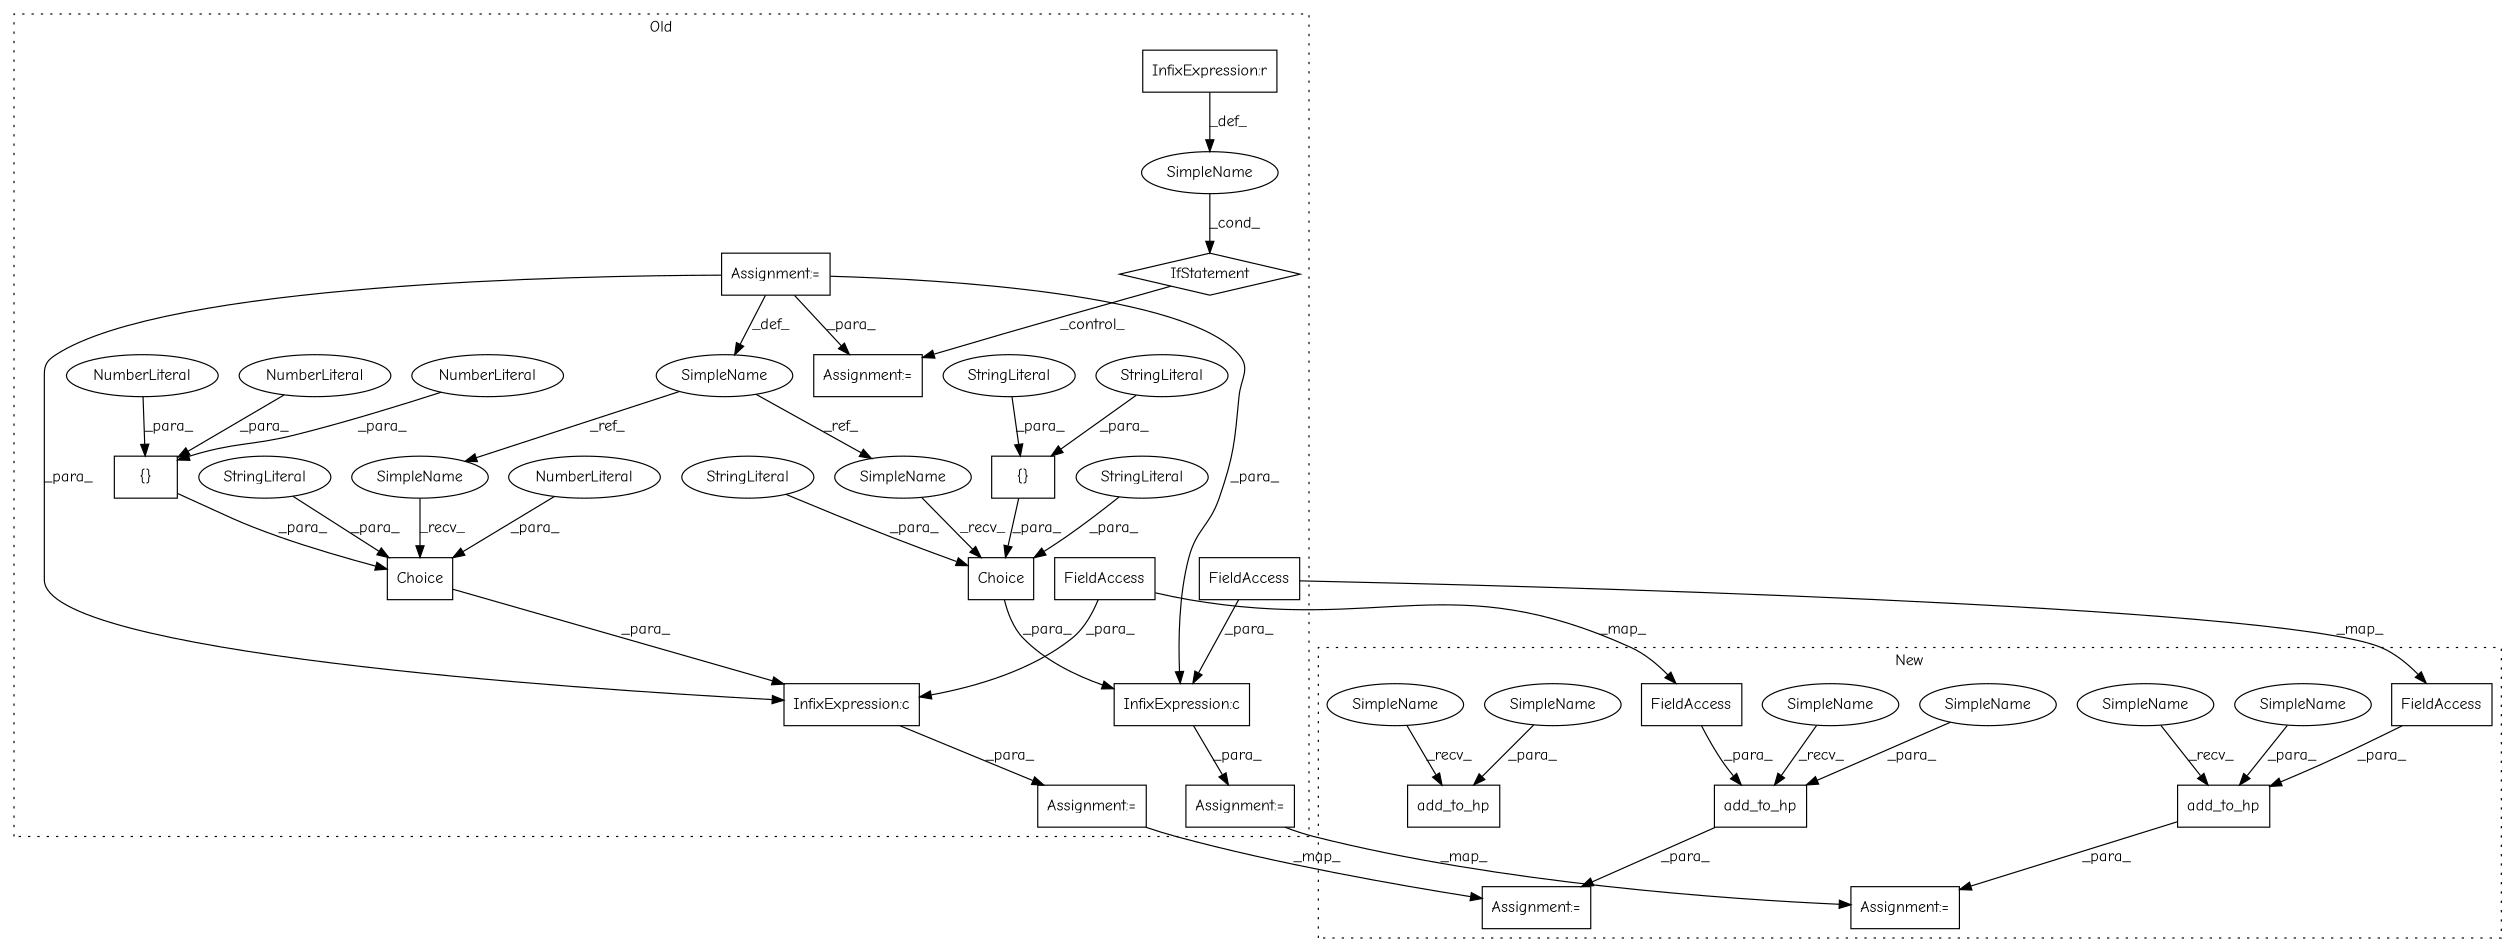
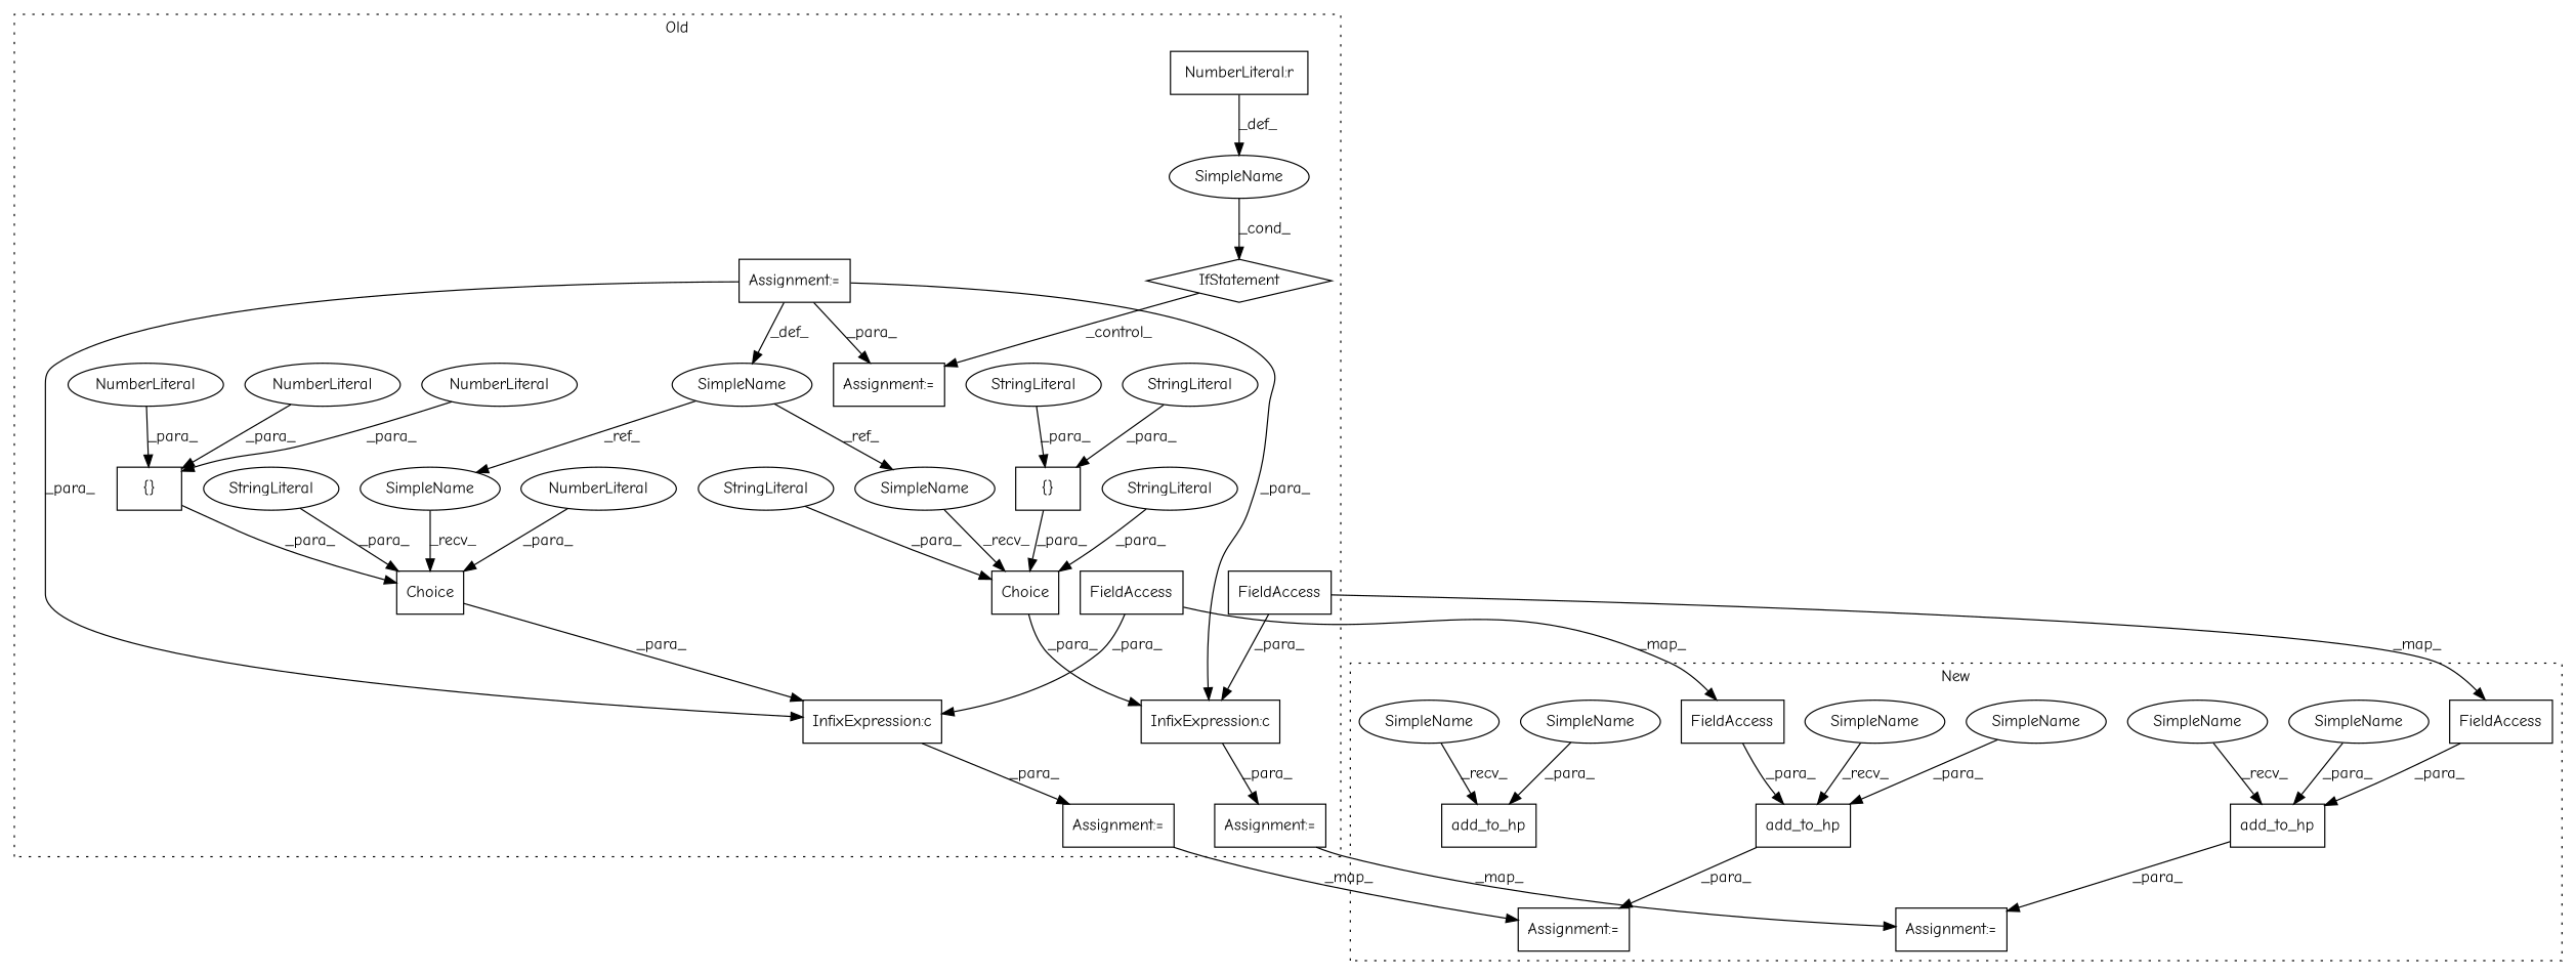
  digraph {
    fontname="Comic Neue"
    node [a=42 l=2 s=21628 shape=box fontname="Comic Neue"]
    edge [fontname="Comic Neue"]
    n1 [a=4 l="1,1" label="{}" s="21966,21984"]
    n2 [a=34 label=NumberLiteral s=21970 shape=ellipse]
    n3 [a=34 l=3 label=NumberLiteral s=21973 shape=ellipse]
    n4 [a=32 l="7,1" label=Choice s="21934,21989"]
    n5 [a=34 l=3 label=NumberLiteral s=21986 shape=ellipse]
    n6 [a=45 l=15 label=StringLiteral s=21941 shape=ellipse]
    n7 [a=34 l=3 label=NumberLiteral s=21981 shape=ellipse]
    n8 [a=27 l=4 label="InfixExpression:c" s=21927]
    n9 [a=22 l=18 label=FieldAccess s=21909]
    n10 [label=SimpleName shape=ellipse]
    n11 [a=32 l="7,1" label=Choice s="21799,21886"]
    n12 [a=4 l="1,1" label="{}" s="21832,21878"]
    n13 [a=27 l=4 label="InfixExpression:c" s=21792]
    n14 [a=7 label="Assignment:="]
    n15 [a=45 l=13 label=StringLiteral s=21806 shape=ellipse]
    n16 [a=7 l=1 label="Assignment:=" s=22314]
    n17 [a=45 l=6 label=StringLiteral s=21880 shape=ellipse]
    n18 [a=45 l=7 label=StringLiteral s=21842 shape=ellipse]
    n19 [a=45 l=10 label=StringLiteral s=21861 shape=ellipse]
    n20 [a=7 l=1 label="Assignment:=" s=21907]
    n21 [a=7 l=1 label="Assignment:=" s=21774]
-   n22 [a=27 l=4 label="InfixExpression:r" s=22247]
+   n22 [a=27 l=4 label="NumberLiteral:r" s=22247]
    n23 [label=SimpleName shape=ellipse l="" s=""]
    n24 [a=25 l="4,2" label=IfStatement s="22231,22255" shape=diamond]
    n25 [a=22 l=16 label=FieldAccess s=21776]
    n26 [label=SimpleName s=21931 shape=ellipse]
    n27 [label=SimpleName s=21796 shape=ellipse]
    n28 [a=32 l="10,1" label=add_to_hp s="22640,22671"]
    n29 [a=22 l=18 label=FieldAccess s=22650]
    n30 [a=32 l="10,1" label=add_to_hp s="22926,22951"]
    n31 [a=32 l="10,1" label=add_to_hp s="22584,22613"]
    n32 [a=7 l=1 label="Assignment:=" s=22633]
    n33 [a=7 l=1 label="Assignment:=" s=22577]
    n34 [a=22 l=16 label=FieldAccess s=22594]
    n35 [label=SimpleName s=22949 shape=ellipse]
    n36 [label=SimpleName s=22669 shape=ellipse]
    n37 [label=SimpleName s=22611 shape=ellipse]
    n38 [l=5 label=SimpleName s=22634 shape=ellipse]
    n39 [l=5 label=SimpleName s=22578 shape=ellipse]
    n40 [l=5 label=SimpleName s=22920 shape=ellipse]
    subgraph cluster_1 {
      label=Old
      style=dotted
      n1
      n2
      n3
      n4
      n5
      n6
      n7
      n8
      n9
      n10
      n11
      n12
      n13
      n14
      n15
      n16
      n17
      n18
      n19
      n20
      n21
      n22
      n23
      n24
      n25
      n26
      n27
    }
    subgraph cluster_2 {
      label=New
      style=dotted
      n28
      n29
      n30
      n31
      n32
      n33
      n34
      n35
      n36
      n37
      n38
      n39
      n40
    }
    n1 -> n4 [label=_para_]
    n2 -> n1 [label=_para_]
    n3 -> n1 [label=_para_]
    n4 -> n8 [label=_para_]
    n5 -> n4 [label=_para_]
    n6 -> n4 [label=_para_]
    n7 -> n1 [label=_para_]
    n8 -> n20 [label=_para_]
    n9 -> n8 [label=_para_]
    n9 -> n29 [label=_map_]
    n10 -> n26 [label=_ref_]
    n10 -> n27 [label=_ref_]
    n11 -> n13 [label=_para_]
    n12 -> n11 [label=_para_]
    n13 -> n21 [label=_para_]
    n14 -> n8 [label=_para_]
    n14 -> n10 [label=_def_]
    n14 -> n13 [label=_para_]
    n14 -> n16 [label=_para_]
    n15 -> n11 [label=_para_]
    n17 -> n11 [label=_para_]
    n18 -> n12 [label=_para_]
    n19 -> n12 [label=_para_]
    n20 -> n32 [label=_map_]
    n21 -> n33 [label=_map_]
    n22 -> n23 [label=_def_]
    n23 -> n24 [label=_cond_]
    n24 -> n16 [label=_control_]
    n25 -> n13 [label=_para_]
    n25 -> n34 [label=_map_]
    n26 -> n4 [label=_recv_]
    n27 -> n11 [label=_recv_]
    n28 -> n32 [label=_para_]
    n29 -> n28 [label=_para_]
    n31 -> n33 [label=_para_]
    n34 -> n31 [label=_para_]
    n35 -> n30 [label=_para_]
    n36 -> n28 [label=_para_]
    n37 -> n31 [label=_para_]
    n38 -> n28 [label=_recv_]
    n39 -> n31 [label=_recv_]
    n40 -> n30 [label=_recv_]
  }
